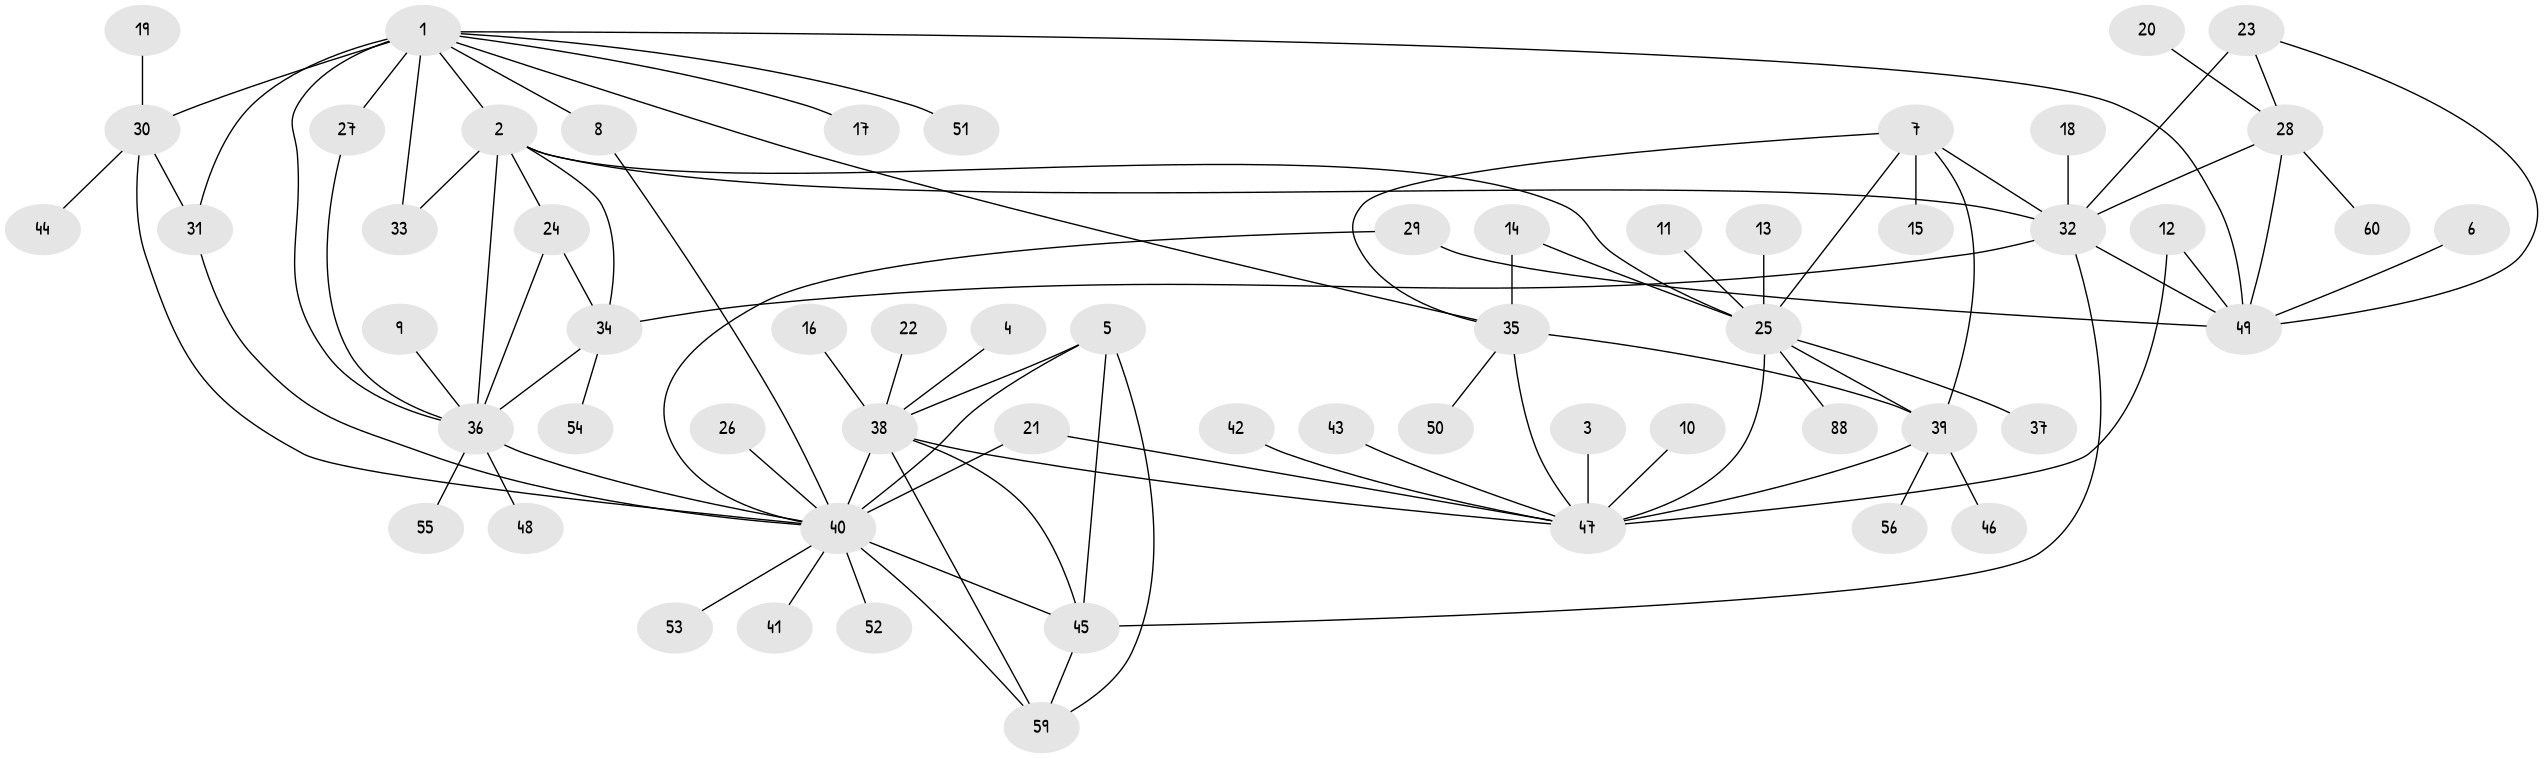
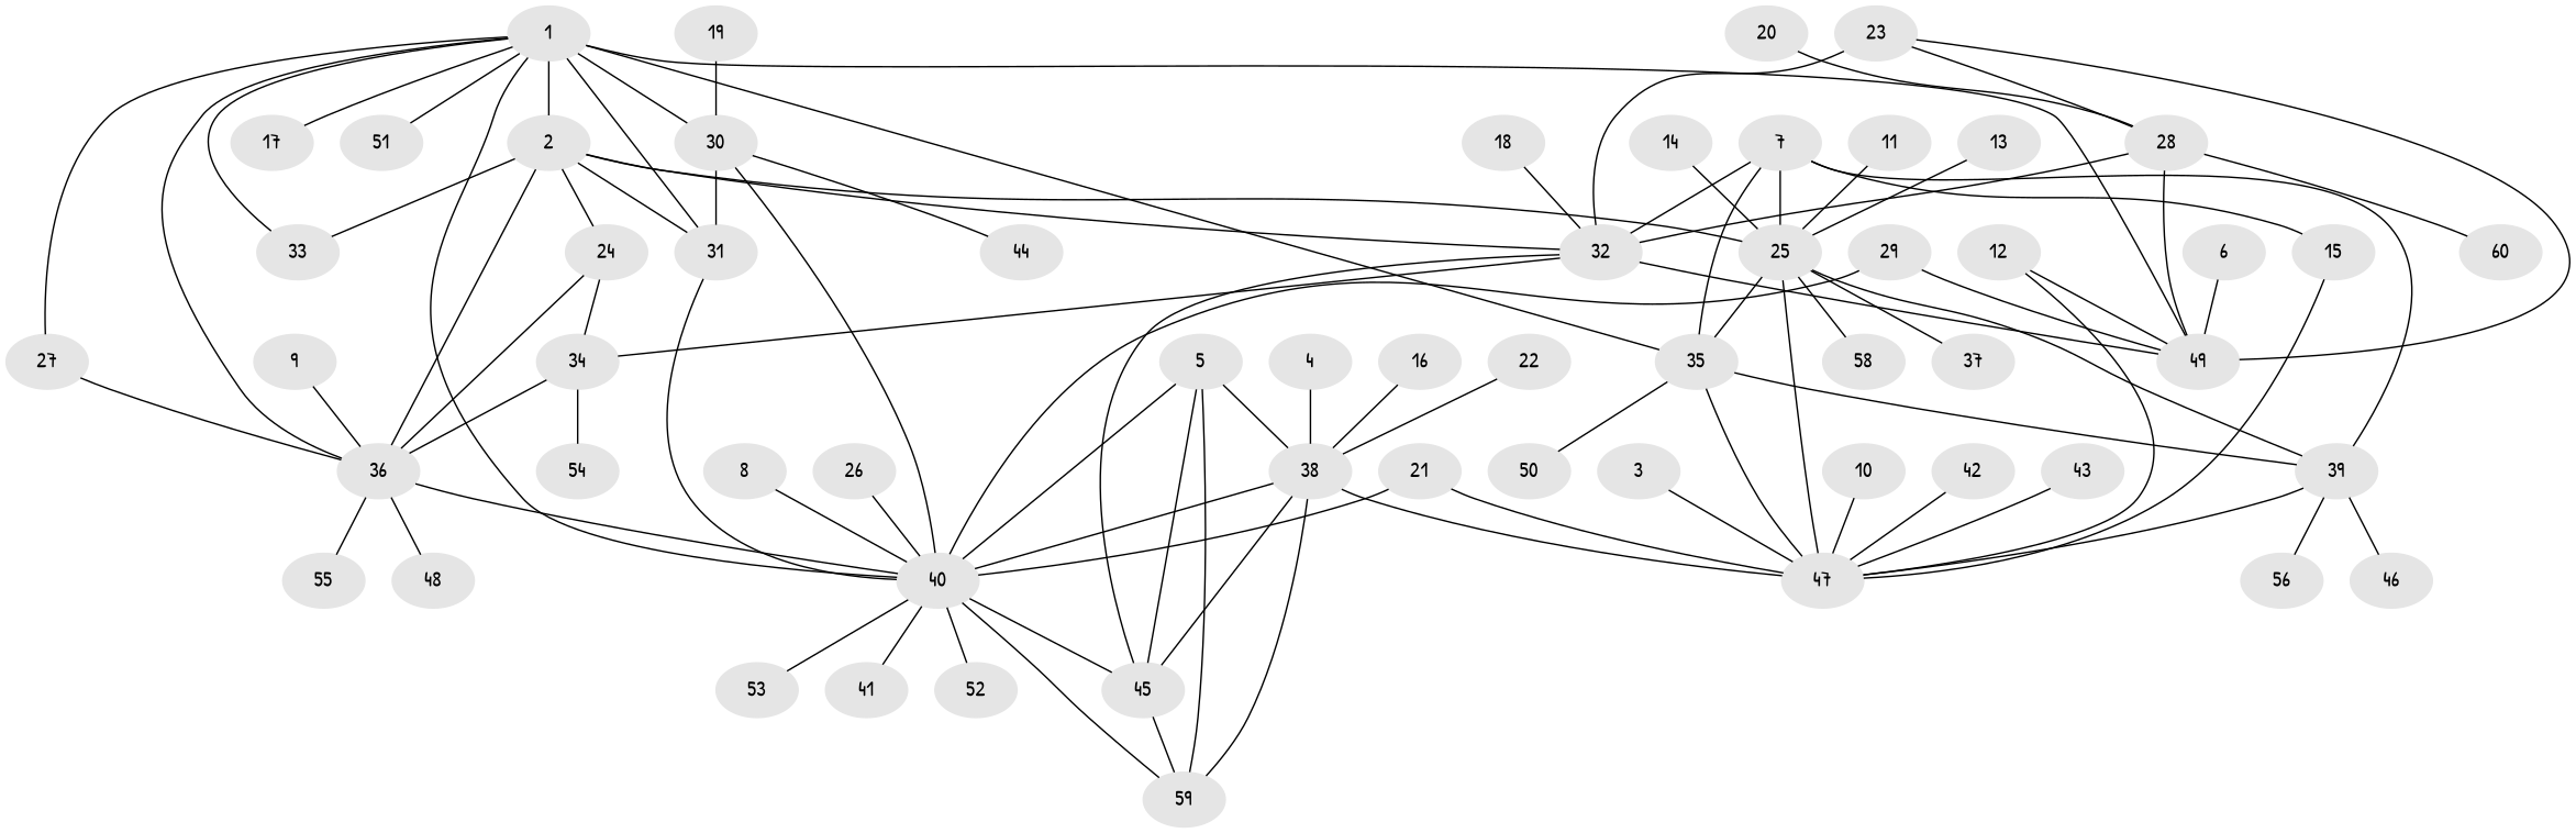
  graph {
    fontname="Patrick Hand"
    node [color=gray90 fontname="Patrick Hand" style=filled]
    edge [fontname="Patrick Hand" weight=1.0]
    1
    2
    17
    27
    30
    31
    33
    35
    36
    40
    49
    51
    24
    25
    32
    34
    44
    47
    39
    50
    48
    55
    45
    59
    41
    52
    53
    37
-   58 [label=88]
+   58
    54
    3
    4
    38
    5
    6
    7
    15
    46
    56
    8
    9
    10
    11
    12
    13
    14
    16
    18
    19
    20
    28
    60
    21
    22
    23
    26
    29
    42
    43
    1 -- 2
    1 -- 17
    1 -- 27
    1 -- 30 [weight=3.0]
    1 -- 31 [weight=3.0]
    1 -- 33
    1 -- 35
    1 -- 36
-   1 -- 8 [weight=3.0]
+   1 -- 40 [weight=3.0]
    1 -- 49
    1 -- 51
    2 -- 33
    2 -- 36 [weight=4.0]
    2 -- 24 [weight=2.0]
    2 -- 25
    2 -- 32
-   2 -- 34 [weight=2.0]
+   2 -- 31 [weight=2.0]
    27 -- 36
    30 -- 31
    30 -- 40
    30 -- 44
    31 -- 40
    35 -- 47 [weight=2.0]
    35 -- 39
    35 -- 50
    36 -- 40
    36 -- 48
    36 -- 55
    40 -- 45
    40 -- 59 [weight=2.0]
    40 -- 41
    40 -- 52
    40 -- 53
    24 -- 36 [weight=2.0]
    24 -- 34
-   14 -- 35
+   25 -- 35
    25 -- 47 [weight=2.0]
    25 -- 39
    25 -- 37
    25 -- 58
    32 -- 49 [weight=3.0]
    32 -- 34
    32 -- 45
    34 -- 36 [weight=2.0]
    34 -- 54
    39 -- 47 [weight=2.0]
    39 -- 46
    39 -- 56
    45 -- 59
    3 -- 47
    4 -- 38
    38 -- 40
    38 -- 47
    38 -- 45
    38 -- 59
    5 -- 40 [weight=2.0]
    5 -- 45 [weight=2.0]
    5 -- 59 [weight=2.0]
    5 -- 38 [weight=2.0]
    6 -- 49
    7 -- 35
    7 -- 25
    7 -- 32
    7 -- 39
    7 -- 15 [weight=2.0]
+   15 -- 47
    8 -- 40
    9 -- 36
    10 -- 47
    11 -- 25
    12 -- 49
    12 -- 47
    13 -- 25
    14 -- 25
    16 -- 38
    18 -- 32
    19 -- 30
    20 -- 28
    28 -- 49
    28 -- 32 [weight=3.0]
    28 -- 60
    21 -- 40
    21 -- 47
    22 -- 38
    23 -- 49
    23 -- 32 [weight=3.0]
    23 -- 28
    26 -- 40
    29 -- 40
    29 -- 49
    42 -- 47
    43 -- 47
  }
